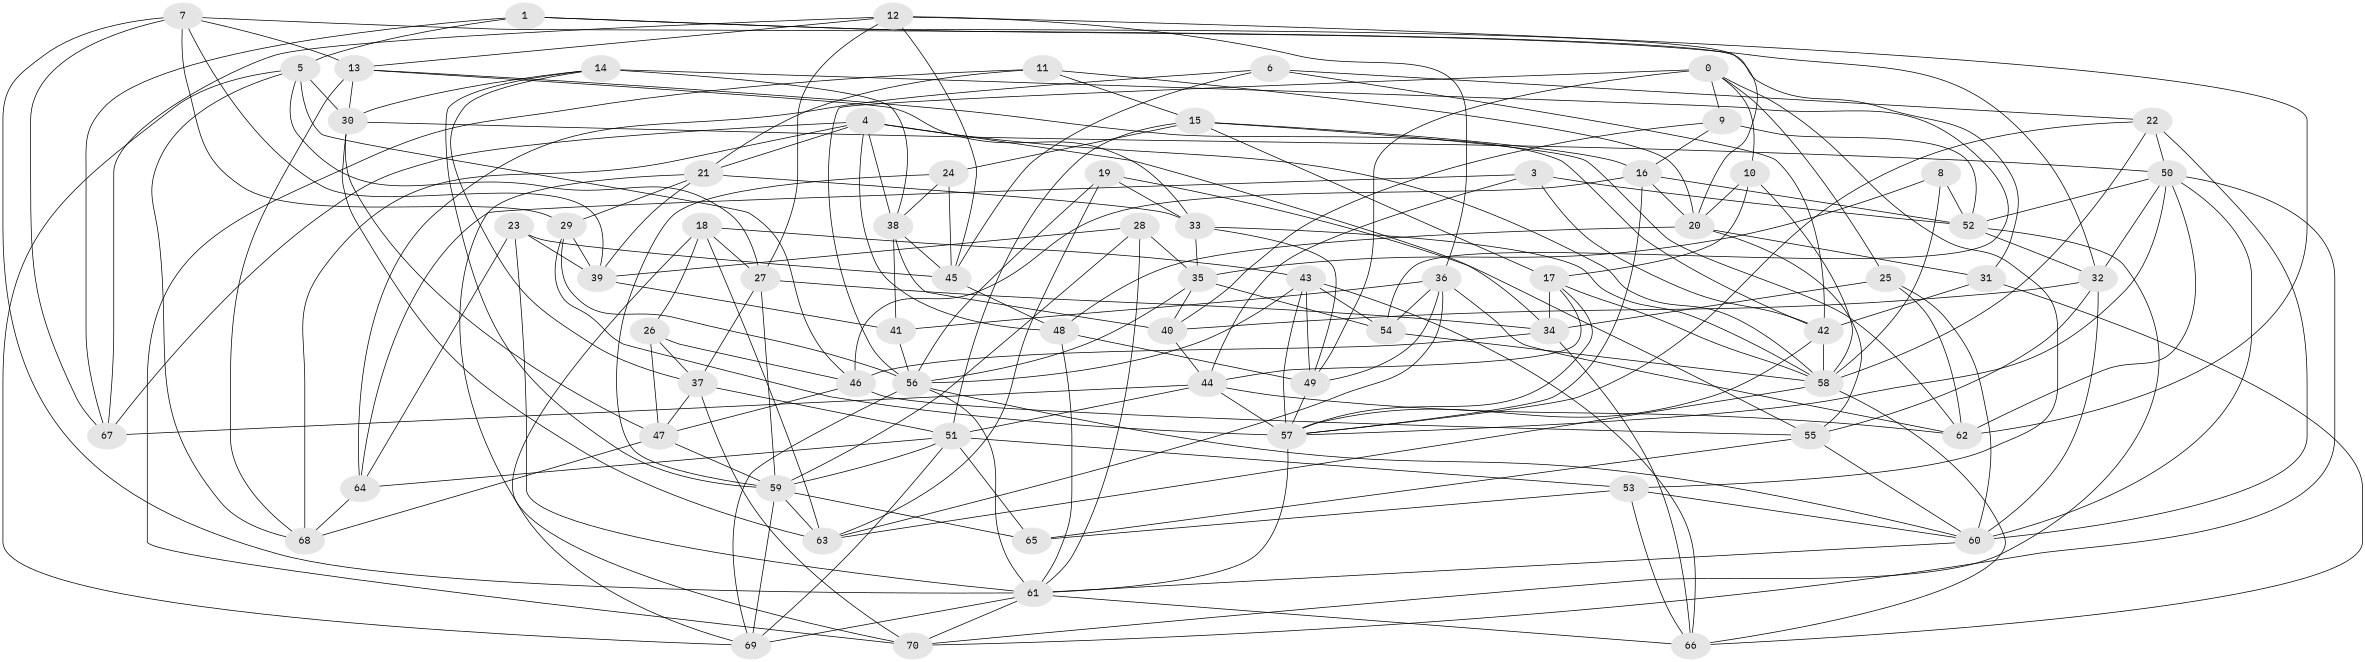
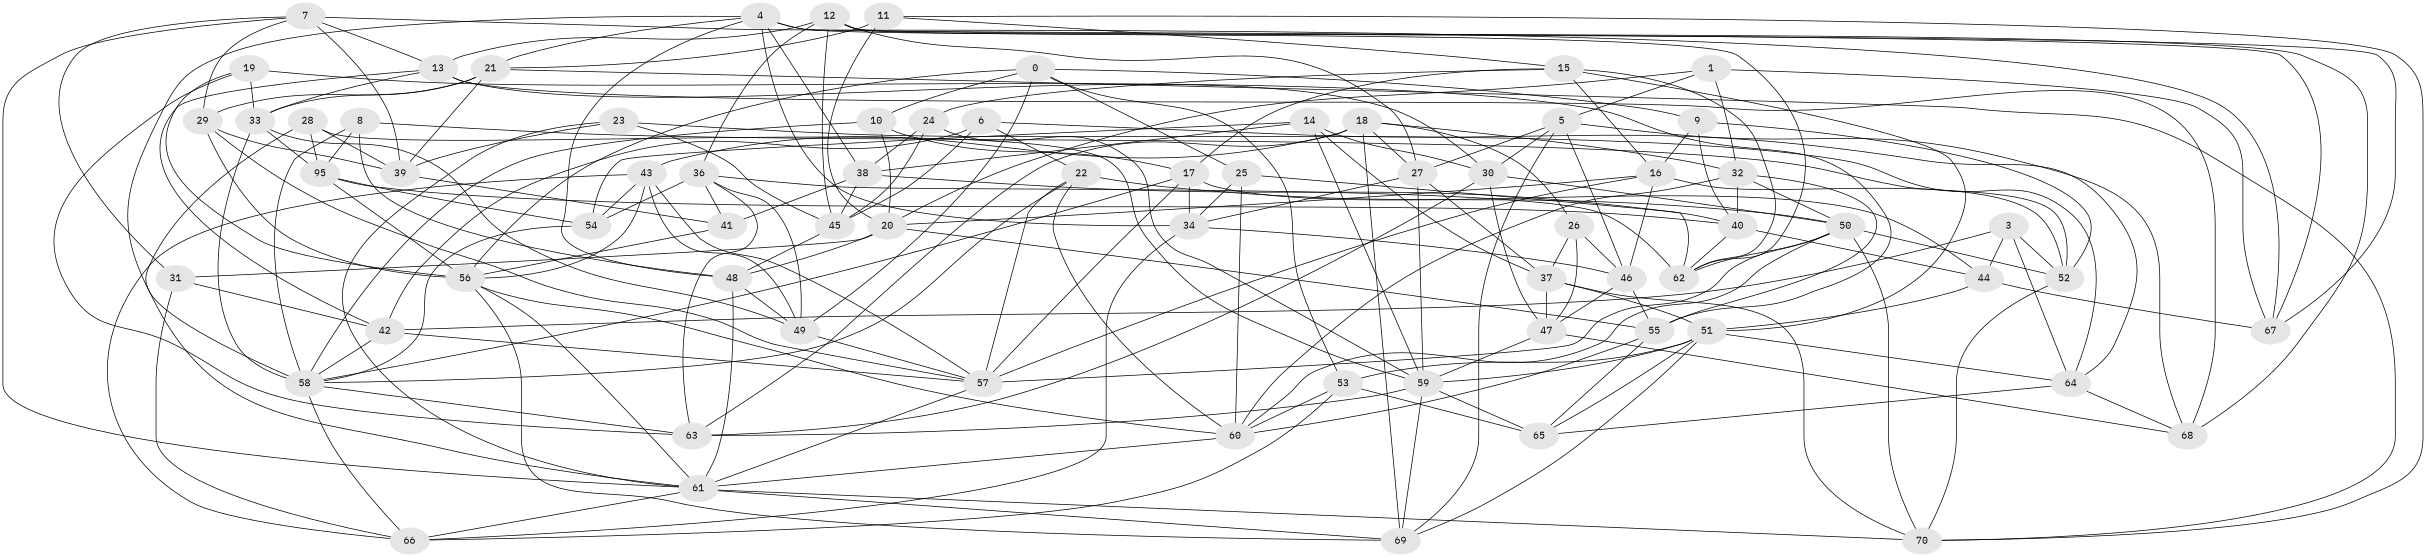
  graph {
    fontname="IBM Plex Mono"
    node [color=gray90 fontname="IBM Plex Mono" style=filled]
    edge [fontname="IBM Plex Mono" weight=1.0]
    1
    5
    20
    32
    67
    68
    27
    30
    46
    69
    48
    31
    55
    40
    50
    60
    n17 [label=0]
    9
    10
    25
    49
    53
    56
    52
    16
    58
    17
    34
    62
    57
    66
    65
    61
    3
    42
    44
    64
    51
    70
    4
    21
    38
    29
    39
    33
    45
    41
    63
    37
    59
    47
    6
    22
    7
    13
    8
-   35
+   35 [label=95]
    54
    11
    15
    24
    12
    36
    14
    18
    26
    43
    19
    23
    28
    1 -- 5
    1 -- 20
    1 -- 32
    1 -- 67
    5 -- 68
    5 -- 27
    5 -- 30
    5 -- 46
    5 -- 69
    20 -- 48
    20 -- 31
    20 -- 55
    32 -- 55
    32 -- 40
    32 -- 50
    32 -- 60
    27 -- 34
    27 -- 37
    27 -- 59
    30 -- 50
    30 -- 63
    30 -- 47
    46 -- 55
    46 -- 47
    48 -- 49
    48 -- 61
    31 -- 66
    31 -- 42
    55 -- 60
    55 -- 65
-   44 -- 62
+   40 -- 62
    40 -- 44
    50 -- 60
    50 -- 52
    50 -- 62
    50 -- 57
    50 -- 70
    60 -- 61
    n17 -- 9
    n17 -- 10
    n17 -- 25
    n17 -- 49
    n17 -- 53
    n17 -- 56
    9 -- 40
    9 -- 52
    9 -- 16
    10 -- 20
    10 -- 58
    10 -- 17
    25 -- 60
    25 -- 34
    25 -- 62
    49 -- 57
    53 -- 60 [weight=2.0]
    53 -- 66
    53 -- 65
    56 -- 69
    56 -- 60
    56 -- 61
    52 -- 70
    16 -- 20
    16 -- 46
    16 -- 52
    16 -- 57
    58 -- 66
    58 -- 63
    17 -- 58
    17 -- 34
    17 -- 57
    17 -- 44
    34 -- 46
    34 -- 66
    57 -- 61
    61 -- 69
    61 -- 66
    61 -- 70
    3 -- 52
    3 -- 42
    3 -- 44
    3 -- 64
    42 -- 58
    42 -- 57
    44 -- 67
-   44 -- 57
    44 -- 51
    64 -- 68
+   64 -- 65
    51 -- 69
    51 -- 53
    51 -- 65
    51 -- 64
    51 -- 59
    4 -- 67
    4 -- 68 [weight=2.0]
    4 -- 48
    4 -- 58
    4 -- 34
    4 -- 21
    4 -- 38
    21 -- 70
    21 -- 29
    21 -- 39
    21 -- 33
    38 -- 40
    38 -- 45
    38 -- 41
    29 -- 56 [weight=2.0]
    29 -- 57
    29 -- 39
    39 -- 41
    33 -- 49
    33 -- 58
    33 -- 35
    45 -- 48
    41 -- 56
    37 -- 51
    37 -- 70
    37 -- 47
    59 -- 69
    59 -- 65 [weight=2.0]
    59 -- 63
    47 -- 68
    47 -- 59
    6 -- 42
    6 -- 64
    6 -- 45
    6 -- 22
    22 -- 50
    22 -- 60 [weight=2.0]
    22 -- 58
    22 -- 57
    7 -- 67
    7 -- 31
    7 -- 61
    7 -- 29
    7 -- 39
    7 -- 13
    13 -- 68
    13 -- 30
    13 -- 42
    13 -- 33
+   8 -- 48
    8 -- 52
    8 -- 58
    8 -- 35
    35 -- 40
    35 -- 56
    35 -- 54
    54 -- 58
    11 -- 20
    11 -- 70
    11 -- 21
    11 -- 15
    15 -- 16
    15 -- 17
    15 -- 62
    15 -- 51
    15 -- 24
    24 -- 38
    24 -- 45
    24 -- 59
    12 -- 67
    12 -- 27
    12 -- 62
    12 -- 45
    12 -- 13
    12 -- 36
    36 -- 49
    36 -- 62
    36 -- 41
    36 -- 63
    36 -- 54
    14 -- 30
    14 -- 38
    14 -- 37
    14 -- 59
    14 -- 54 [weight=2.0]
-   52 -- 32
+   18 -- 32
    18 -- 27
    18 -- 69
    18 -- 63
    18 -- 26
    18 -- 43
    26 -- 46
    26 -- 37
    26 -- 47
    43 -- 49
    43 -- 56
    43 -- 57
    43 -- 66
    43 -- 54
    19 -- 55
    19 -- 56
    19 -- 33
    19 -- 63
    23 -- 61
    23 -- 64
    23 -- 39
    23 -- 45
    28 -- 61
    28 -- 39
    28 -- 59
    28 -- 35
  }
